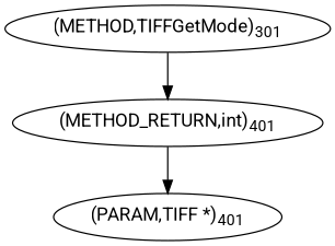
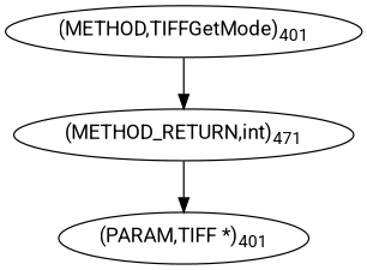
  digraph {
    fontname=Roboto
    node [fontname=Roboto]
    edge [fontname=Roboto]
-   n1 [label=<(METHOD,TIFFGetMode)<SUB>301</SUB>>]
-   n2 [label=<(METHOD_RETURN,int)<SUB>401</SUB>>]
+   n1 [label=<(METHOD,TIFFGetMode)<SUB>401</SUB>>]
+   n2 [label=<(METHOD_RETURN,int)<SUB>471</SUB>>]
    n3 [label=<(PARAM,TIFF *)<SUB>401</SUB>>]
    n1 -> n2
    n2 -> n3
  }
